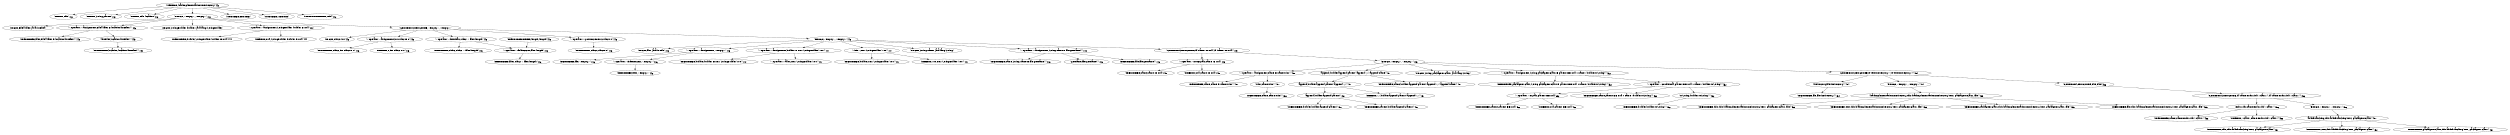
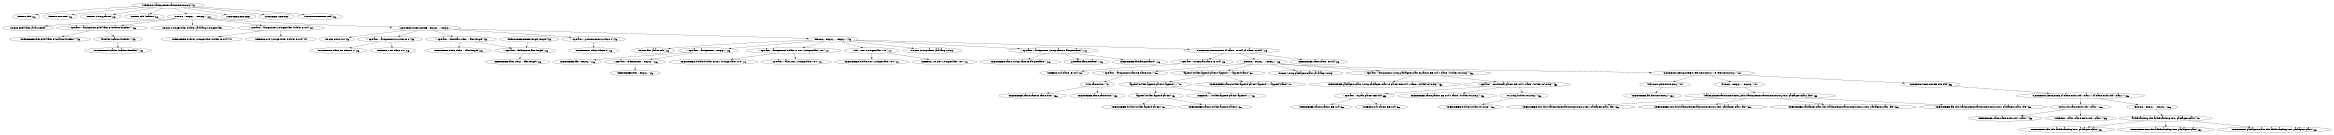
  digraph {
    n1 [label=<(METHOD,loadImplementationsInDirectory)<SUB>442</SUB>>]
    n2 [label=<(PARAM,this)<SUB>442</SUB>>]
+   n3 [label=<(PARAM,Test test)<SUB>442</SUB>>]
    n4 [label=<(PARAM,String parent)<SUB>442</SUB>>]
    n5 [label=<(PARAM,File location)<SUB>442</SUB>>]
    n6 [label=<(BLOCK,&lt;empty&gt;,&lt;empty&gt;)<SUB>442</SUB>>]
    n7 [label=<(MODIFIER,PRIVATE)>]
    n8 [label=<(MODIFIER,VIRTUAL)>]
    n9 [label=<(METHOD_RETURN,void)<SUB>442</SUB>>]
    n10 [label=<(LOCAL,File[] files: java.io.File[])>]
    n11 [label=<(&lt;operator&gt;.assignment,File[] files = location.listFiles())<SUB>443</SUB>>]
    n12 [label=<(LOCAL,StringBuilder builder: java.lang.StringBuilder)>]
    n13 [label=<(&lt;operator&gt;.assignment,StringBuilder builder = null)<SUB>444</SUB>>]
    n14 [label=<(CONTROL_STRUCTURE,&lt;empty&gt;,&lt;empty&gt;)>]
    n15 [label=<(IDENTIFIER,files,File[] files = location.listFiles())<SUB>443</SUB>>]
    n16 [label=<(listFiles,location.listFiles())<SUB>443</SUB>>]
    n17 [label=<(IDENTIFIER,builder,StringBuilder builder = null)<SUB>444</SUB>>]
    n18 [label=<(LITERAL,null,StringBuilder builder = null)<SUB>444</SUB>>]
    n19 [label=<(LOCAL,$idx2: int)<SUB>446</SUB>>]
    n20 [label=<(&lt;operator&gt;.assignment,int $idx2 = 0)<SUB>446</SUB>>]
    n21 [label=<(&lt;operator&gt;.lessThan,$idx2 &lt; files.length)<SUB>446</SUB>>]
    n22 [label=<(&lt;operator&gt;.postIncrement,$idx2++)<SUB>446</SUB>>]
    n23 [label=<(BLOCK,&lt;empty&gt;,&lt;empty&gt;)<SUB>446</SUB>>]
    n24 [label=<(IDENTIFIER,location,location.listFiles())<SUB>443</SUB>>]
    n25 [label=<(IDENTIFIER,$idx2,int $idx2 = 0)<SUB>446</SUB>>]
    n26 [label=<(LITERAL,0,int $idx2 = 0)<SUB>446</SUB>>]
    n27 [label=<(IDENTIFIER,$idx2,$idx2 &lt; files.length)<SUB>446</SUB>>]
    n28 [label=<(&lt;operator&gt;.fieldAccess,files.length)<SUB>446</SUB>>]
    n29 [label=<(IDENTIFIER,$idx2,$idx2++)<SUB>446</SUB>>]
    n30 [label=<(LOCAL,file: java.io.File)<SUB>446</SUB>>]
    n31 [label=<(&lt;operator&gt;.assignment,&lt;empty&gt;)<SUB>446</SUB>>]
    n32 [label=<(&lt;operator&gt;.assignment,builder = new StringBuilder(100))<SUB>447</SUB>>]
    n33 [label=<(&lt;init&gt;,new StringBuilder(100))<SUB>447</SUB>>]
    n34 [label=<(LOCAL,String name: java.lang.String)>]
    n35 [label=<(&lt;operator&gt;.assignment,String name = file.getName())<SUB>448</SUB>>]
    n36 [label=<(CONTROL_STRUCTURE,if (name != null),if (name != null))<SUB>449</SUB>>]
    n37 [label=<(IDENTIFIER,files,$idx2 &lt; files.length)<SUB>446</SUB>>]
    n38 [label=<(FIELD_IDENTIFIER,length,length)<SUB>446</SUB>>]
    n39 [label=<(IDENTIFIER,file,&lt;empty&gt;)<SUB>446</SUB>>]
    n40 [label=<(&lt;operator&gt;.indexAccess,&lt;empty&gt;)<SUB>446</SUB>>]
    n41 [label=<(IDENTIFIER,builder,builder = new StringBuilder(100))<SUB>447</SUB>>]
    n42 [label=<(&lt;operator&gt;.alloc,new StringBuilder(100))<SUB>447</SUB>>]
    n43 [label=<(IDENTIFIER,builder,new StringBuilder(100))<SUB>447</SUB>>]
    n44 [label=<(LITERAL,100,new StringBuilder(100))<SUB>447</SUB>>]
    n45 [label=<(IDENTIFIER,name,String name = file.getName())<SUB>448</SUB>>]
    n46 [label=<(getName,file.getName())<SUB>448</SUB>>]
    n47 [label=<(IDENTIFIER,file,file.getName())<SUB>448</SUB>>]
    n48 [label=<(&lt;operator&gt;.notEquals,name != null)<SUB>449</SUB>>]
    n49 [label=<(BLOCK,&lt;empty&gt;,&lt;empty&gt;)<SUB>449</SUB>>]
    n50 [label=<(IDENTIFIER,files,&lt;empty&gt;)<SUB>446</SUB>>]
    n51 [label=<(IDENTIFIER,name,name != null)<SUB>449</SUB>>]
    n52 [label=<(LITERAL,null,name != null)<SUB>449</SUB>>]
    n53 [label=<(&lt;operator&gt;.assignment,name = name.trim())<SUB>450</SUB>>]
    n54 [label=<(append,builder.append(parent).append(&quot;/&quot;).append(name))<SUB>451</SUB>>]
    n55 [label=<(LOCAL,String packageOrClass: java.lang.String)>]
    n56 [label=<(&lt;operator&gt;.assignment,String packageOrClass = parent == null ? name : builder.toString())<SUB>452</SUB>>]
    n57 [label=<(CONTROL_STRUCTURE,if (file.isDirectory()),if (file.isDirectory()))<SUB>454</SUB>>]
    n58 [label=<(IDENTIFIER,name,name = name.trim())<SUB>450</SUB>>]
    n59 [label=<(trim,name.trim())<SUB>450</SUB>>]
    n60 [label=<(append,builder.append(parent).append(&quot;/&quot;))<SUB>451</SUB>>]
    n61 [label=<(IDENTIFIER,name,builder.append(parent).append(&quot;/&quot;).append(name))<SUB>451</SUB>>]
    n62 [label=<(IDENTIFIER,packageOrClass,String packageOrClass = parent == null ? name : builder.toString())<SUB>452</SUB>>]
    n63 [label=<(&lt;operator&gt;.conditional,parent == null ? name : builder.toString())<SUB>452</SUB>>]
    n64 [label=<(isDirectory,file.isDirectory())<SUB>454</SUB>>]
    n65 [label=<(BLOCK,&lt;empty&gt;,&lt;empty&gt;)<SUB>454</SUB>>]
    n66 [label=<(CONTROL_STRUCTURE,else,else)<SUB>456</SUB>>]
    n67 [label=<(IDENTIFIER,name,name.trim())<SUB>450</SUB>>]
    n68 [label=<(append,builder.append(parent))<SUB>451</SUB>>]
    n69 [label=<(LITERAL,&quot;/&quot;,builder.append(parent).append(&quot;/&quot;))<SUB>451</SUB>>]
    n70 [label=<(IDENTIFIER,builder,builder.append(parent))<SUB>451</SUB>>]
    n71 [label=<(IDENTIFIER,parent,builder.append(parent))<SUB>451</SUB>>]
    n72 [label=<(&lt;operator&gt;.equals,parent == null)<SUB>852</SUB>>]
    n73 [label=<(IDENTIFIER,name,parent == null ? name : builder.toString())<SUB>452</SUB>>]
    n74 [label=<(toString,builder.toString())<SUB>452</SUB>>]
    n75 [label=<(IDENTIFIER,parent,parent == null)<SUB>452</SUB>>]
    n76 [label=<(LITERAL,null,parent == null)<SUB>452</SUB>>]
    n77 [label=<(IDENTIFIER,builder,builder.toString())<SUB>452</SUB>>]
    n78 [label=<(IDENTIFIER,file,file.isDirectory())<SUB>454</SUB>>]
    n79 [label=<(loadImplementationsInDirectory,this.loadImplementationsInDirectory(test, packageOrClass, file))<SUB>455</SUB>>]
    n80 [label=<(CONTROL_STRUCTURE,if (name.endsWith(&quot;.class&quot;)),if (name.endsWith(&quot;.class&quot;)))<SUB>456</SUB>>]
    n81 [label=<(IDENTIFIER,this,this.loadImplementationsInDirectory(test, packageOrClass, file))<SUB>455</SUB>>]
    n82 [label=<(IDENTIFIER,test,this.loadImplementationsInDirectory(test, packageOrClass, file))<SUB>455</SUB>>]
    n83 [label=<(IDENTIFIER,packageOrClass,this.loadImplementationsInDirectory(test, packageOrClass, file))<SUB>455</SUB>>]
    n84 [label=<(IDENTIFIER,file,this.loadImplementationsInDirectory(test, packageOrClass, file))<SUB>455</SUB>>]
    n85 [label=<(endsWith,name.endsWith(&quot;.class&quot;))<SUB>456</SUB>>]
    n86 [label=<(BLOCK,&lt;empty&gt;,&lt;empty&gt;)<SUB>456</SUB>>]
    n87 [label=<(IDENTIFIER,name,name.endsWith(&quot;.class&quot;))<SUB>456</SUB>>]
    n88 [label=<(LITERAL,&quot;.class&quot;,name.endsWith(&quot;.class&quot;))<SUB>456</SUB>>]
    n89 [label=<(addIfMatching,this.addIfMatching(test, packageOrClass))<SUB>457</SUB>>]
    n90 [label=<(IDENTIFIER,this,this.addIfMatching(test, packageOrClass))<SUB>457</SUB>>]
    n91 [label=<(IDENTIFIER,test,this.addIfMatching(test, packageOrClass))<SUB>457</SUB>>]
    n92 [label=<(IDENTIFIER,packageOrClass,this.addIfMatching(test, packageOrClass))<SUB>457</SUB>>]
    n1 -> n2
+   n1 -> n3
    n1 -> n4
    n1 -> n5
    n1 -> n6
    n1 -> n7
    n1 -> n8
    n1 -> n9
    n6 -> n10
    n6 -> n11
    n6 -> n12
    n6 -> n13
    n6 -> n14
    n11 -> n15
    n11 -> n16
    n13 -> n17
    n13 -> n18
    n14 -> n19
    n14 -> n20
    n14 -> n21
    n14 -> n22
    n14 -> n23
    n16 -> n24
    n20 -> n25
    n20 -> n26
    n21 -> n27
    n21 -> n28
    n22 -> n29
    n23 -> n30
    n23 -> n31
    n23 -> n32
    n23 -> n33
    n23 -> n34
    n23 -> n35
    n23 -> n36
    n28 -> n37
    n31 -> n39
    n31 -> n40
    n32 -> n41
    n32 -> n42
    n33 -> n43
    n33 -> n44
    n35 -> n45
    n35 -> n46
    n35 -> n47
    n36 -> n48
    n36 -> n49
    n38 -> n28
    n40 -> n50
-   n48 -> n51
+   n36 -> n51
    n48 -> n52
    n49 -> n53
    n49 -> n54
    n49 -> n55
    n49 -> n56
    n49 -> n57
-   n53 -> n58
+   n59 -> n58
    n53 -> n59
    n54 -> n60
    n54 -> n61
    n56 -> n62
    n56 -> n63
    n57 -> n64
    n57 -> n65
    n57 -> n66
    n59 -> n67
    n60 -> n68
    n60 -> n69
    n63 -> n72
    n63 -> n73
    n63 -> n74
    n64 -> n78
    n65 -> n79
    n66 -> n80
    n68 -> n70
    n68 -> n71
    n72 -> n75
    n72 -> n76
    n74 -> n77
    n79 -> n81
    n79 -> n82
    n79 -> n83
    n79 -> n84
    n80 -> n85
    n80 -> n86
    n85 -> n87
    n85 -> n88
    n86 -> n89
    n89 -> n90
    n89 -> n91
    n89 -> n92
  }
